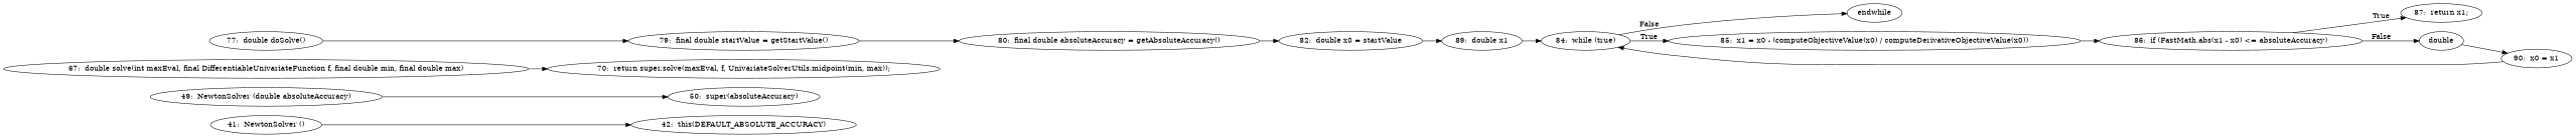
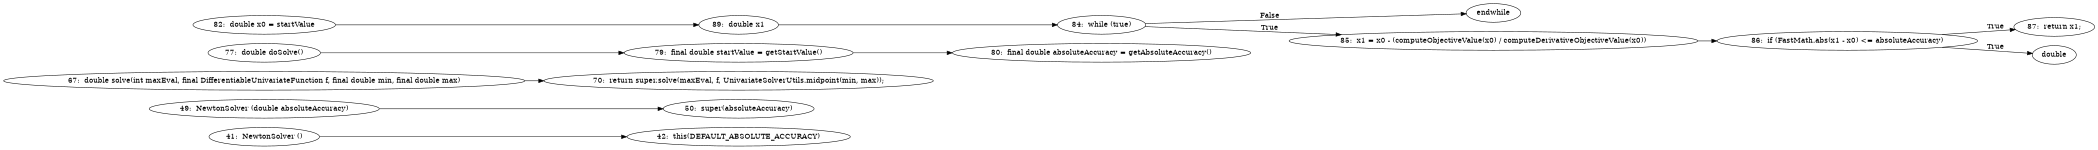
  digraph {
    rankdir=LR
    n1 [label="41:  NewtonSolver ()"]
    n2 [label="42:  this(DEFAULT_ABSOLUTE_ACCURACY)"]
    n3 [label="49:  NewtonSolver (double absoluteAccuracy)"]
    n4 [label="50:  super(absoluteAccuracy)"]
    n5 [label="67:  double solve(int maxEval, final DifferentiableUnivariateFunction f, final double min, final double max)"]
    n6 [label="70:  return super.solve(maxEval, f, UnivariateSolverUtils.midpoint(min, max));"]
    n7 [label="77:  double doSolve()"]
    n8 [label="79:  final double startValue = getStartValue()"]
    n9 [label="80:  final double absoluteAccuracy = getAbsoluteAccuracy()"]
    n10 [label="82:  double x0 = startValue"]
    n11 [label="89:  double x1"]
    n12 [label="84:  while (true)"]
    n13 [label=endwhile]
    n14 [label="85:  x1 = x0 - (computeObjectiveValue(x0) / computeDerivativeObjectiveValue(x0))"]
    n15 [label="86:  if (FastMath.abs(x1 - x0) <= absoluteAccuracy)"]
    n16 [label="87:  return x1;"]
    n17 [label=double]
-   n18 [label="90:  x0 = x1"]
    n1 -> n2
    n3 -> n4
    n5 -> n6
    n7 -> n8
    n8 -> n9
-   n9 -> n10
    n10 -> n11
    n11 -> n12
    n12 -> n13 [label=False]
    n12 -> n14 [label=True]
    n14 -> n15
    n15 -> n16 [label=True]
-   n15 -> n17 [label=False]
-   n17 -> n18
-   n18 -> n12
+   n15 -> n17 [label=True]
  }
